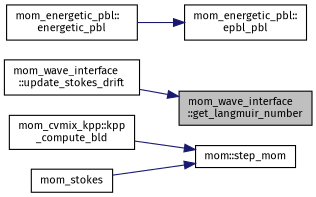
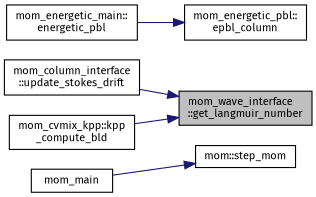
  digraph {
    fontname="Fira Sans"
    rankdir=RL
    node [color=black fillcolor=white fontname="Fira Sans" fontsize=10 shape=record style=filled]
    edge [color=midnightblue dir=back fontname="Fira Sans" fontsize=10 labelfontname=Helvetica labelfontsize=10 style=solid]
    n1 [fillcolor=grey75 fontcolor=black height=0.2 label="mom_wave_interface\l::get_langmuir_number" width=0.4]
    n2 [height=0.2 label="mom_cvmix_kpp::kpp\l_compute_bld" width=0.4]
-   n3 [height=0.2 label="mom_wave_interface\l::update_stokes_drift" width=0.4]
-   n4 [height=0.2 label="mom_energetic_pbl::\lepbl_pbl" width=0.4]
-   n5 [height=0.2 label="mom_energetic_pbl::\lenergetic_pbl" width=0.4]
+   n3 [height=0.2 label="mom_column_interface\l::update_stokes_drift" width=0.4]
+   n4 [height=0.2 label="mom_energetic_pbl::\lepbl_column" width=0.4]
+   n5 [height=0.2 label="mom_energetic_main::\lenergetic_pbl" width=0.4]
    n6 [height=0.2 label="mom::step_mom" width=0.4]
-   n7 [height=0.2 label=mom_stokes width=0.4]
-   n6 -> n2
+   n7 [height=0.2 label=mom_main width=0.4]
+   n1 -> n2
    n1 -> n3
    n4 -> n5
    n6 -> n7
  }
